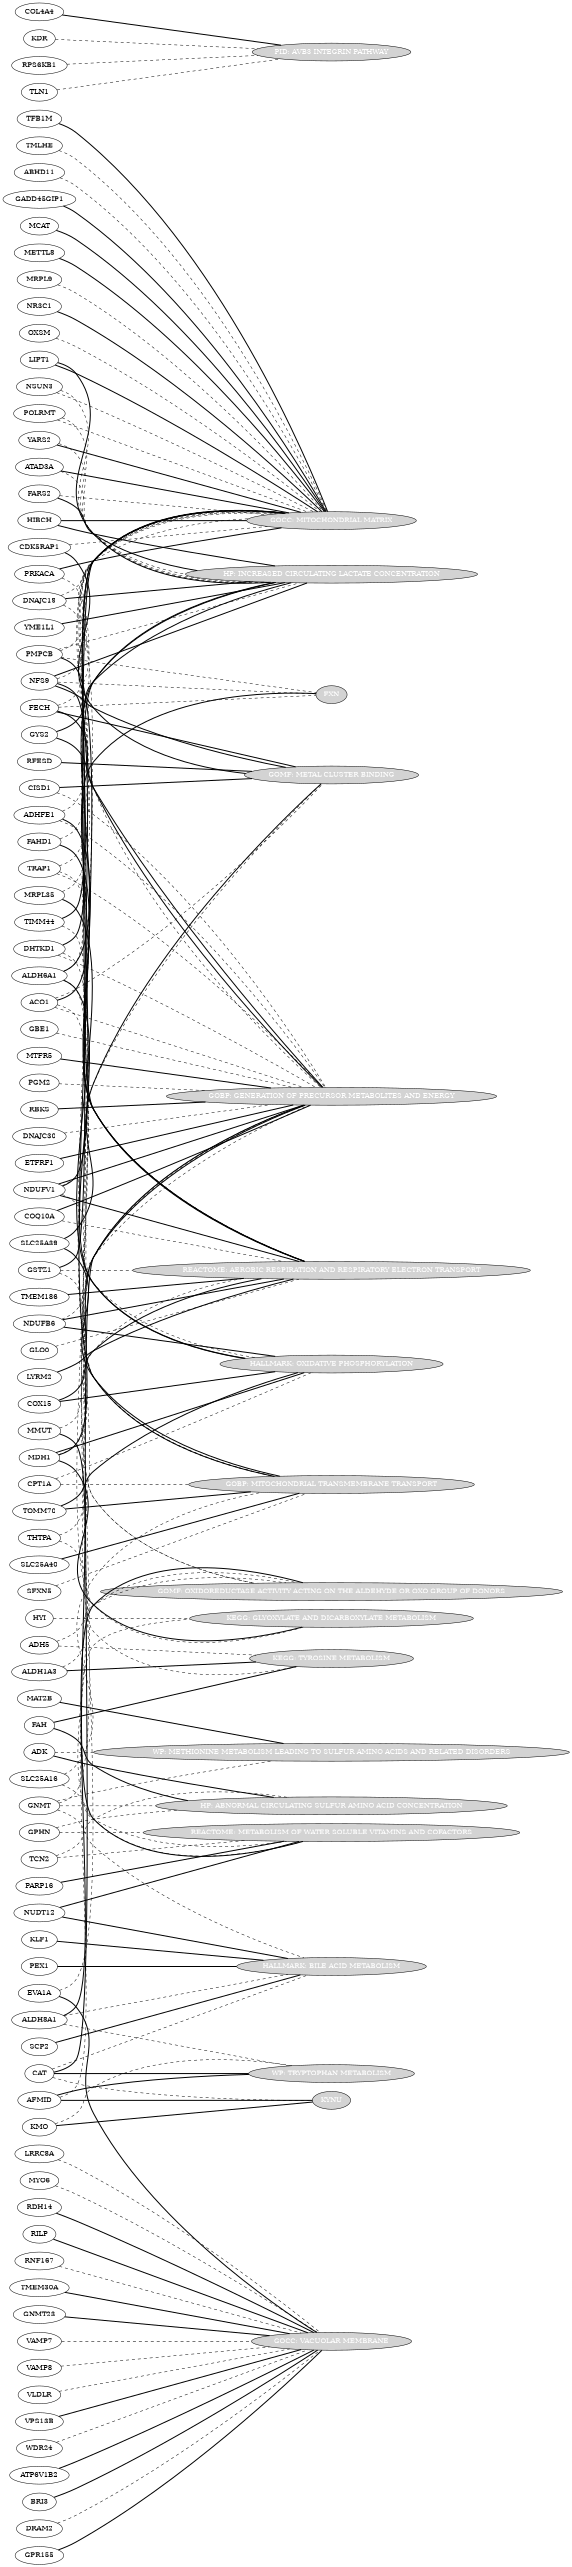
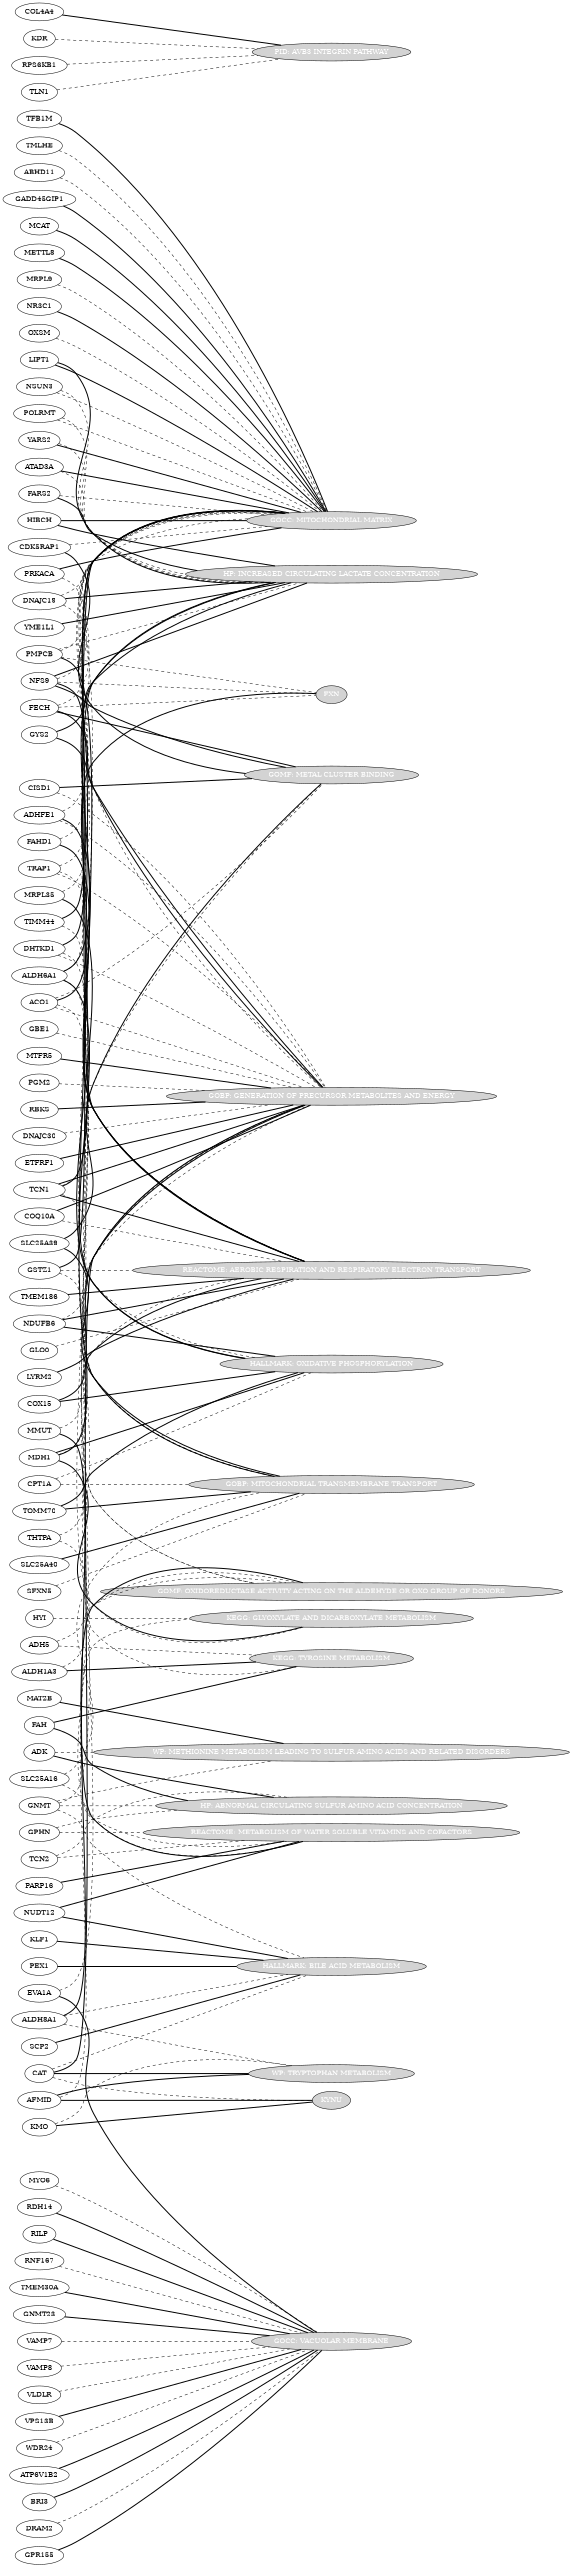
  graph {
    rankdir=LR
    node [shape=ellipse type=gene]
    edge [style=dashed]
    n1 [label=ABHD11]
    n2 [fontcolor=white label="GOCC: MITOCHONDRIAL MATRIX" style=filled type=term]
    n3 [label=ACO1]
    n4 [fontcolor=white label=FXN style=filled type=term]
    n5 [fontcolor=white label="GOBP: GENERATION OF PRECURSOR METABOLITES AND ENERGY" style=filled type=term]
    n6 [fontcolor=white label="GOMF: METAL CLUSTER BINDING" style=filled type=term]
    n7 [fontcolor=white label="KEGG: GLYOXYLATE AND DICARBOXYLATE METABOLISM" style=filled type=term]
    n8 [label=ADH5]
    n9 [fontcolor=white label="GOMF: OXIDOREDUCTASE ACTIVITY ACTING ON THE ALDEHYDE OR OXO GROUP OF DONORS" style=filled type=term]
    n10 [fontcolor=white label="KEGG: TYROSINE METABOLISM" style=filled type=term]
    n11 [label=ADHFE1]
    n12 [fontcolor=white label="REACTOME: AEROBIC RESPIRATION AND RESPIRATORY ELECTRON TRANSPORT" style=filled type=term]
    n13 [label=ADK]
    n14 [fontcolor=white label="HP: ABNORMAL CIRCULATING SULFUR AMINO ACID CONCENTRATION" style=filled type=term]
    n15 [fontcolor=white label="WP: METHIONINE METABOLISM LEADING TO SULFUR AMINO ACIDS AND RELATED DISORDERS" style=filled type=term]
    n16 [label=AFMID]
    n17 [fontcolor=white label=KYNU style=filled type=term]
    n18 [fontcolor=white label="WP: TRYPTOPHAN METABOLISM" style=filled type=term]
    n19 [label=ALDH1A3]
    n20 [label=ALDH6A1]
    n21 [fontcolor=white label="HALLMARK: OXIDATIVE PHOSPHORYLATION" style=filled type=term]
    n22 [fontcolor=white label="HP: INCREASED CIRCULATING LACTATE CONCENTRATION" style=filled type=term]
    n23 [label=ALDH8A1]
    n24 [fontcolor=white label="HALLMARK: BILE ACID METABOLISM" style=filled type=term]
    n25 [label=ATAD3A]
    n26 [label=ATP6V1B2]
    n27 [fontcolor=white label="GOCC: VACUOLAR MEMBRANE" style=filled type=term]
    n28 [label=BRI3]
    n29 [label=CAT]
    n30 [label=CDK5RAP1]
    n31 [label=CISD1]
    n32 [label=COL4A4]
    n33 [fontcolor=white label="PID: AVB3 INTEGRIN PATHWAY" style=filled type=term]
    n34 [label=COQ10A]
    n35 [label=COX15]
    n36 [label=CPT1A]
    n37 [fontcolor=white label="GOBP: MITOCHONDRIAL TRANSMEMBRANE TRANSPORT" style=filled type=term]
    n38 [label=DHTKD1]
    n39 [label=DNAJC19]
    n40 [label=DNAJC30]
    n41 [label=DRAM2]
    n42 [label=ETFRF1]
    n43 [label=EVA1A]
    n44 [label=FAH]
    n45 [label=FAHD1]
    n46 [label=FARS2]
    n47 [label=FECH]
    n48 [label=GADD45GIP1]
    n49 [label=GBE1]
    n50 [label=GLO0]
    n51 [label=GNMT]
    n52 [label=GPHN]
    n53 [fontcolor=white label="REACTOME: METABOLISM OF WATER SOLUBLE VITAMINS AND COFACTORS" style=filled type=term]
    n54 [label=GPR155]
    n55 [label=GSTZ1]
    n56 [label=GYS2]
    n57 [label=HIBCH]
    n58 [label=HYI]
    n59 [label=KDR]
    n60 [label=KLF1]
    n61 [label=KMO]
    n62 [label=LIPT1]
-   n63 [label=LRRC8A]
    n64 [label=LYRM2]
    n65 [label=MAT2B]
    n66 [label=MCAT]
    n67 [label=MDH1]
    n68 [label=METTL8]
    n69 [label=MMUT]
    n70 [label=MRPL35]
    n71 [label=MRPL9]
    n72 [label=MTFR5]
    n73 [label=MYO6]
    n74 [label=NDUFB6]
-   n75 [label=NDUFV1]
+   n75 [label=TCN1]
    n76 [label=NFS9]
    n77 [label=NR3C1]
    n78 [label=NSUN3]
    n79 [label=NUDT12]
    n80 [label=OXSM]
    n81 [label=PARP16]
    n82 [label=PEX1]
    n83 [label=PGM2]
    n84 [label=PMPCB]
    n85 [label=POLRMT]
    n86 [label=PRKACA]
    n87 [label=RBKS]
    n88 [label=RDH14]
-   n89 [label=RFESD]
    n90 [label=RILP]
    n91 [label=RNF167]
    n92 [label=RPS6KB1]
    n93 [label=SCP2]
    n94 [label=SFXN5]
    n95 [label=SLC25A16]
    n96 [label=SLC25A39]
    n97 [label=SLC25A40]
    n98 [label=TCN2]
    n99 [label=TFB1M]
    n100 [label=THTPA]
    n101 [label=TIMM44]
    n102 [label=TLN1]
    n103 [label=TMEM186]
    n104 [label=TMEM30A]
    n105 [label=TMLHE]
    n106 [label=TOMM70]
    n107 [label=TRAP1]
    n108 [label=GNMT23]
    n109 [label=VAMP7]
    n110 [label=VAMP8]
    n111 [label=VLDLR]
    n112 [label=VPS13B]
    n113 [label=WDR24]
    n114 [label=YARS2]
    n115 [label=YME1L1]
    n1 -- n2
    n3 -- n4 [style=bold]
    n3 -- n5
    n3 -- n6
    n3 -- n7
    n8 -- n9
    n8 -- n10
    n11 -- n2
    n11 -- n5
    n11 -- n12 [style=bold]
    n13 -- n14 [style=bold]
    n13 -- n15
    n16 -- n7
    n16 -- n17 [style=bold]
    n16 -- n18 [style=bold]
    n19 -- n9
    n19 -- n10 [style=bold]
    n20 -- n2
    n20 -- n9
    n20 -- n21 [style=bold]
    n20 -- n22 [style=bold]
    n23 -- n9 [style=bold]
    n23 -- n18
    n23 -- n24
    n25 -- n2 [style=bold]
    n25 -- n22
    n26 -- n27 [style=bold]
    n28 -- n27 [style=bold]
    n29 -- n5 [style=bold]
    n29 -- n17
    n29 -- n18 [style=bold]
    n29 -- n24
    n30 -- n2
    n30 -- n6 [style=bold]
    n31 -- n5
    n31 -- n6 [style=bold]
    n32 -- n33 [style=bold]
    n34 -- n5 [style=bold]
    n34 -- n12
    n35 -- n12 [style=bold]
    n35 -- n21 [style=bold]
    n36 -- n21
    n36 -- n37
    n38 -- n2 [style=bold]
    n38 -- n5
    n38 -- n9
    n39 -- n2
    n39 -- n22 [style=bold]
    n39 -- n37
    n40 -- n5
    n41 -- n27
    n42 -- n5 [style=bold]
    n43 -- n5
    n43 -- n27 [style=bold]
    n44 -- n10 [style=bold]
    n44 -- n14 [style=bold]
    n45 -- n2
    n45 -- n12 [style=bold]
    n46 -- n2
    n46 -- n22 [style=bold]
    n47 -- n2
    n47 -- n4
    n47 -- n5 [style=bold]
    n47 -- n6 [style=bold]
    n48 -- n2 [style=bold]
    n49 -- n5
    n50 -- n12
    n51 -- n5
    n51 -- n14
    n51 -- n15
    n51 -- n24
    n52 -- n14
    n52 -- n53
    n54 -- n27 [style=bold]
    n55 -- n2 [style=bold]
    n55 -- n10
    n55 -- n12
    n56 -- n5 [style=bold]
    n56 -- n22 [style=bold]
    n57 -- n2 [style=bold]
    n57 -- n22 [style=bold]
    n58 -- n7
    n59 -- n33
    n60 -- n24 [style=bold]
    n61 -- n17 [style=bold]
    n61 -- n18
    n62 -- n2 [style=bold]
    n62 -- n22 [style=bold]
-   n63 -- n27
    n64 -- n12 [style=bold]
    n65 -- n15 [style=bold]
    n66 -- n2 [style=bold]
    n67 -- n5 [style=bold]
    n67 -- n7 [style=bold]
    n67 -- n12
    n67 -- n21 [style=bold]
    n68 -- n2 [style=bold]
    n69 -- n2
    n69 -- n53 [style=bold]
    n70 -- n2
    n70 -- n21 [style=bold]
    n71 -- n2
    n72 -- n5 [style=bold]
    n73 -- n27
    n74 -- n5
    n74 -- n12 [style=bold]
    n74 -- n21 [style=bold]
    n75 -- n5 [style=bold]
    n75 -- n6
    n75 -- n12 [style=bold]
    n75 -- n21
    n75 -- n22 [style=bold]
    n76 -- n2
    n76 -- n4
    n76 -- n6 [style=bold]
    n76 -- n12 [style=bold]
    n76 -- n22 [style=bold]
    n77 -- n2 [style=bold]
    n78 -- n2
    n78 -- n22
    n79 -- n24 [style=bold]
    n79 -- n53 [style=bold]
    n80 -- n2
    n81 -- n53 [style=bold]
    n82 -- n24 [style=bold]
    n83 -- n5
    n84 -- n2
    n84 -- n4
    n84 -- n22
    n84 -- n37 [style=bold]
    n85 -- n2
    n85 -- n22
    n86 -- n2 [style=bold]
    n86 -- n5
    n87 -- n5 [style=bold]
    n88 -- n27 [style=bold]
-   n89 -- n6 [style=bold]
    n90 -- n27 [style=bold]
    n91 -- n27
    n92 -- n33
    n93 -- n24 [style=bold]
    n94 -- n37
    n95 -- n37
    n95 -- n53
    n96 -- n6 [style=bold]
    n96 -- n37 [style=bold]
    n97 -- n37 [style=bold]
    n98 -- n14
    n98 -- n53
    n99 -- n2 [style=bold]
    n100 -- n5
    n100 -- n53
    n101 -- n2 [style=bold]
    n101 -- n37
    n102 -- n33
    n103 -- n12 [style=bold]
    n104 -- n27 [style=bold]
    n105 -- n2
    n106 -- n21 [style=bold]
    n106 -- n37 [style=bold]
    n107 -- n2
    n107 -- n5
    n107 -- n12
    n108 -- n27 [style=bold]
    n109 -- n27
    n110 -- n27
    n111 -- n27
    n112 -- n27 [style=bold]
    n113 -- n27
    n114 -- n2 [style=bold]
    n114 -- n22
    n115 -- n22 [style=bold]
  }
